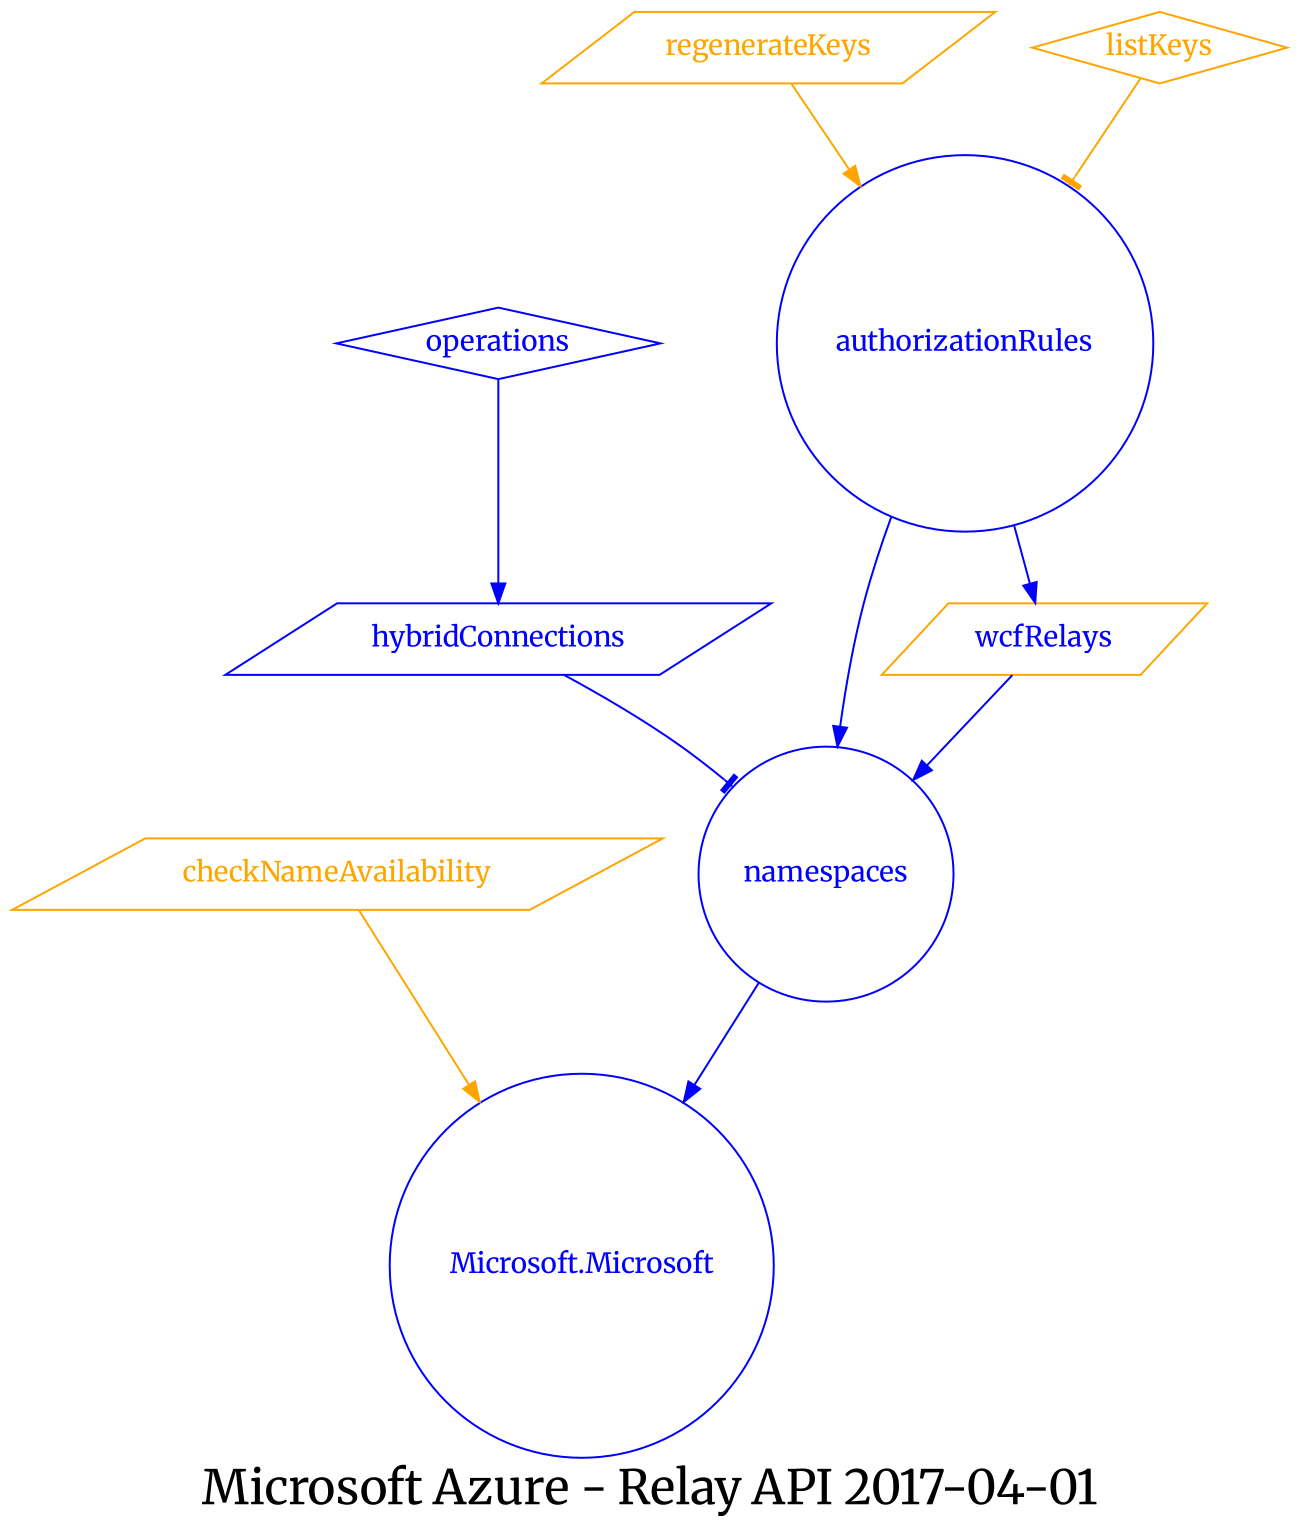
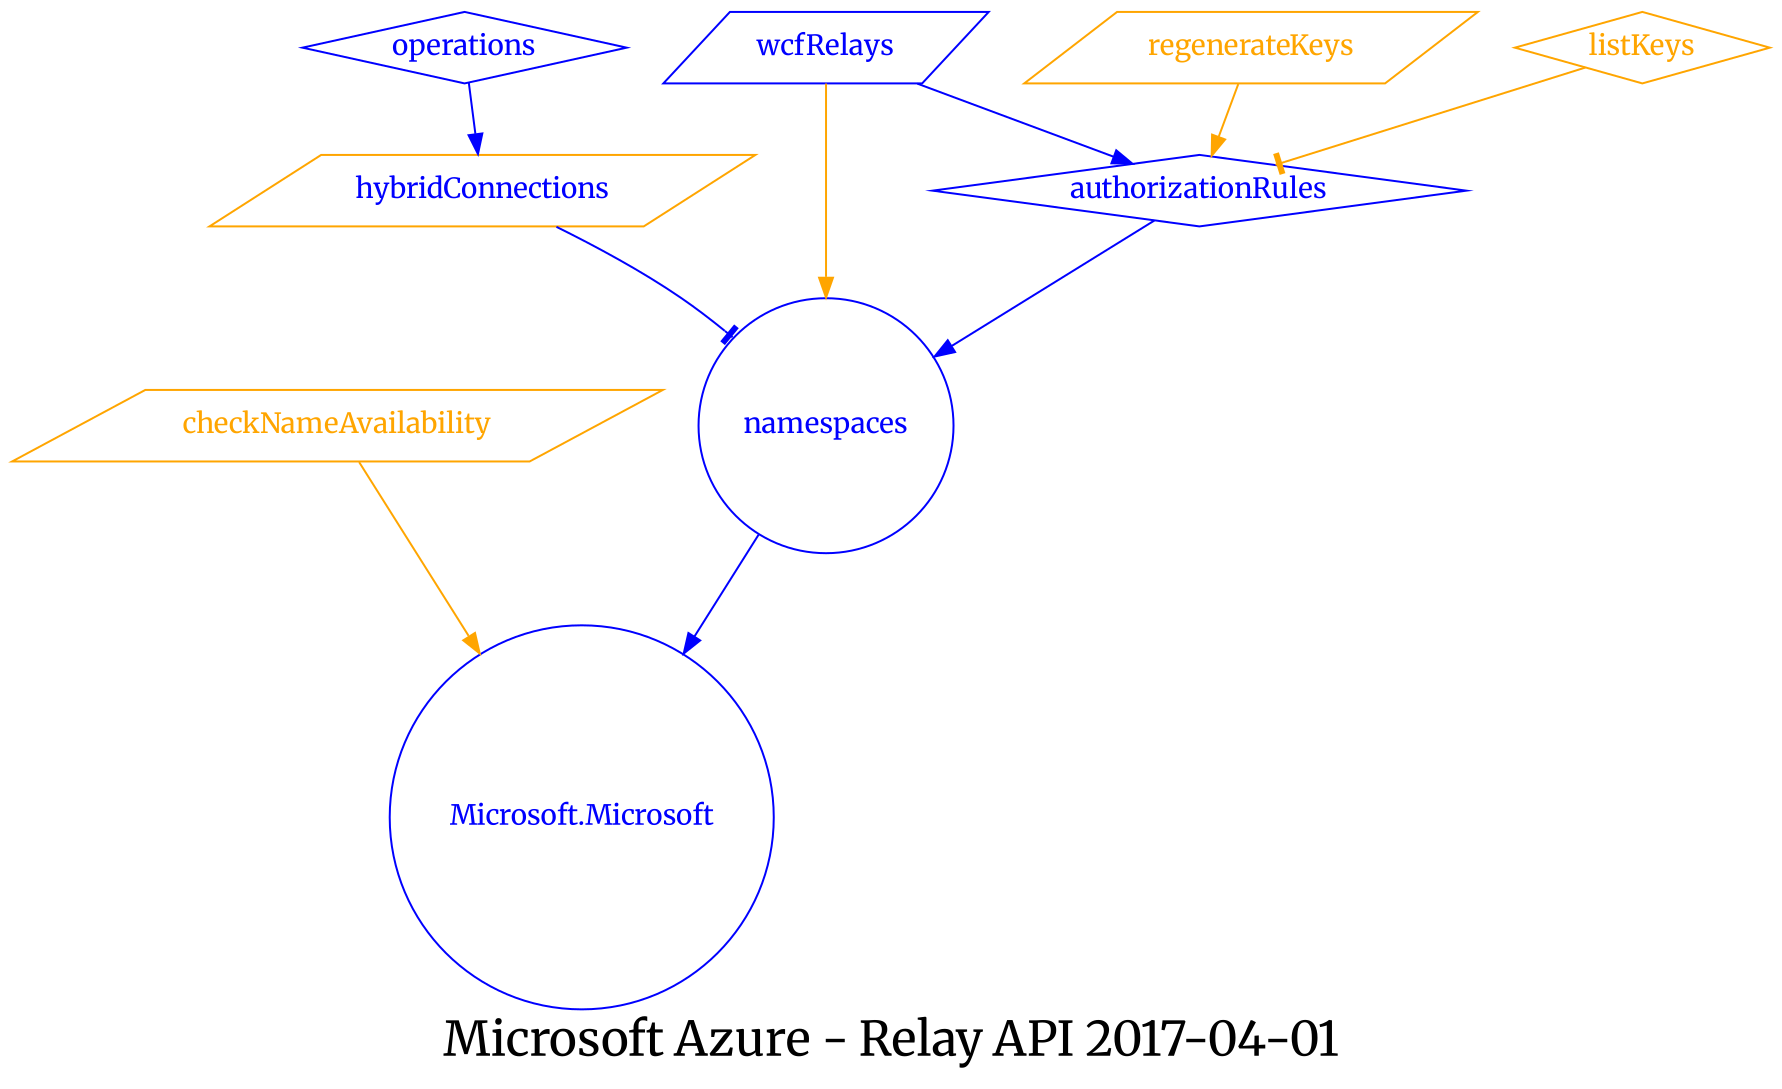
  digraph {
    fontname=Merriweather
    fontsize=24
    label="Microsoft Azure - Relay API 2017-04-01"
    splines=true
    node [color=blue fontcolor=blue fontname=Merriweather shape=parallelogram]
    edge [arrowhead=normal arrowtail=none color=blue fontcolor=blue fontname=Merriweather]
    namespaces [shape=circle]
    n2 [label="Microsoft.Microsoft" shape=circle]
    operations [shape=diamond]
-   hybridConnections
-   authorizationRules [shape=circle]
-   wcfRelays [color=orange]
+   hybridConnections [color=orange]
+   authorizationRules [shape=diamond]
+   wcfRelays
    regenerateKeys [color=orange fontcolor=orange]
    listKeys [color=orange fontcolor=orange shape=diamond]
    checkNameAvailability [color=orange fontcolor=orange]
    namespaces -> n2
    operations -> hybridConnections
    hybridConnections -> namespaces [arrowhead=tee]
    authorizationRules -> namespaces
-   authorizationRules -> wcfRelays
-   wcfRelays -> namespaces
+   wcfRelays -> authorizationRules
+   wcfRelays -> namespaces [color=orange]
    regenerateKeys -> authorizationRules [color=orange fontcolor=orange]
    listKeys -> authorizationRules [arrowhead=tee color=orange fontcolor=orange]
    checkNameAvailability -> n2 [color=orange fontcolor=orange]
  }
